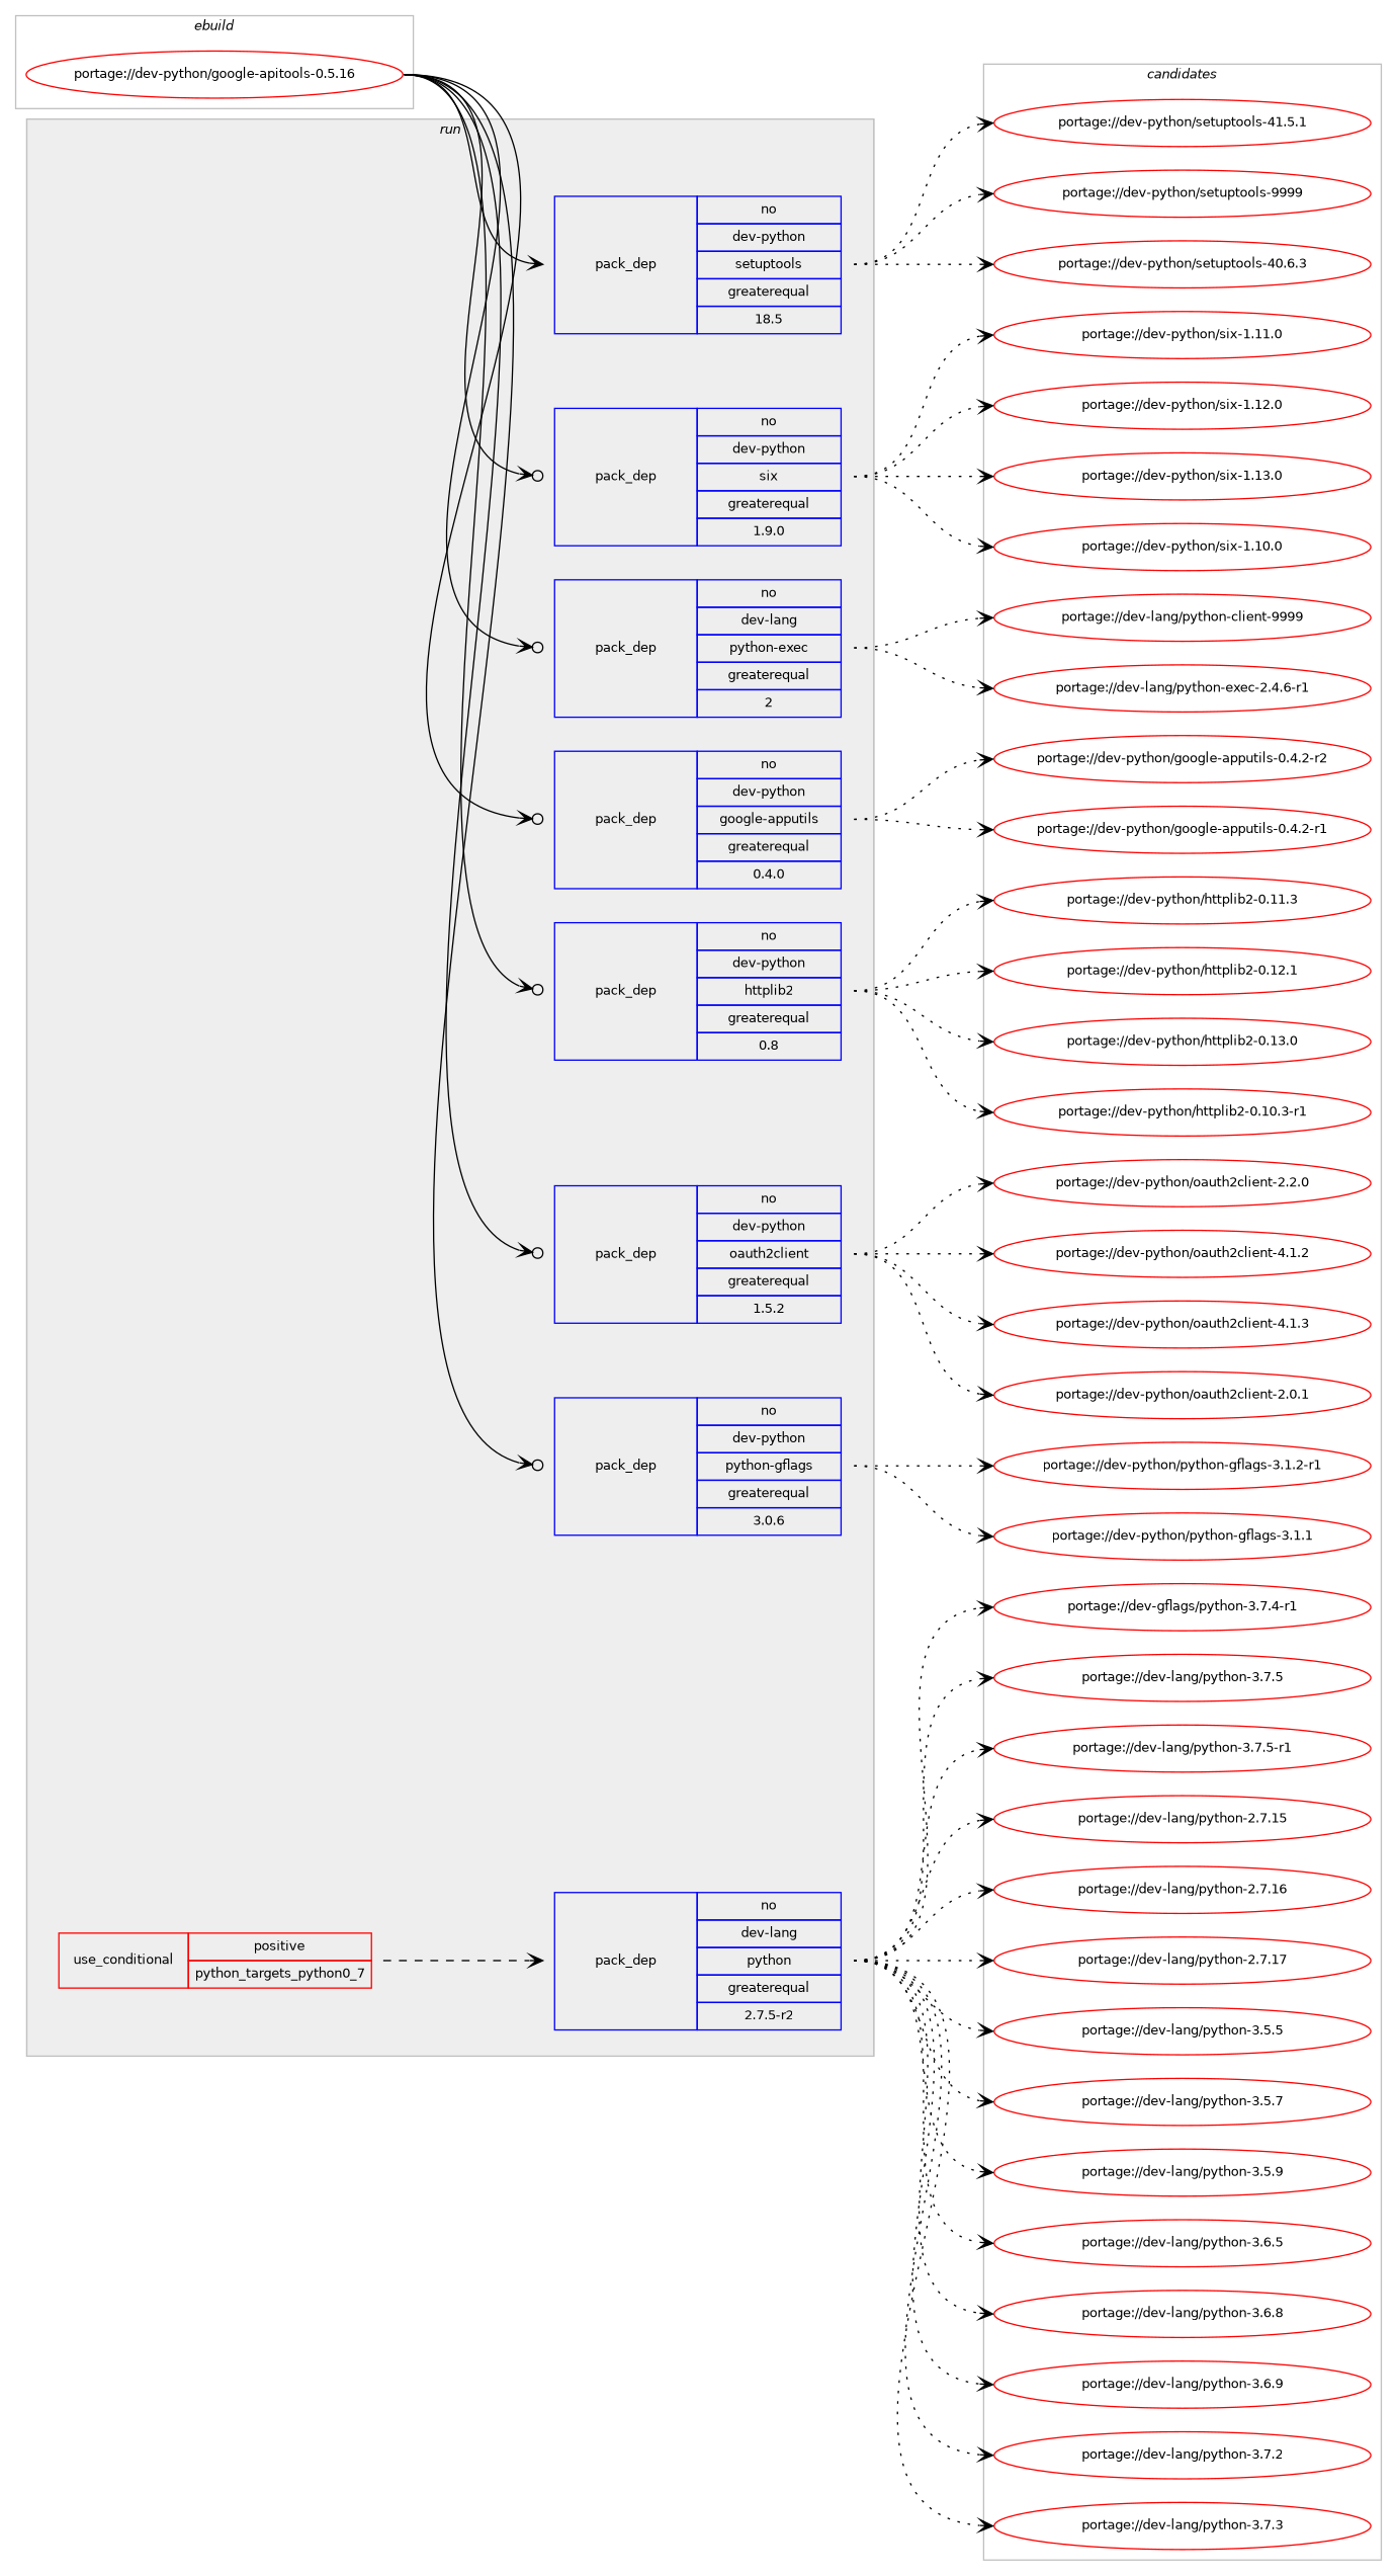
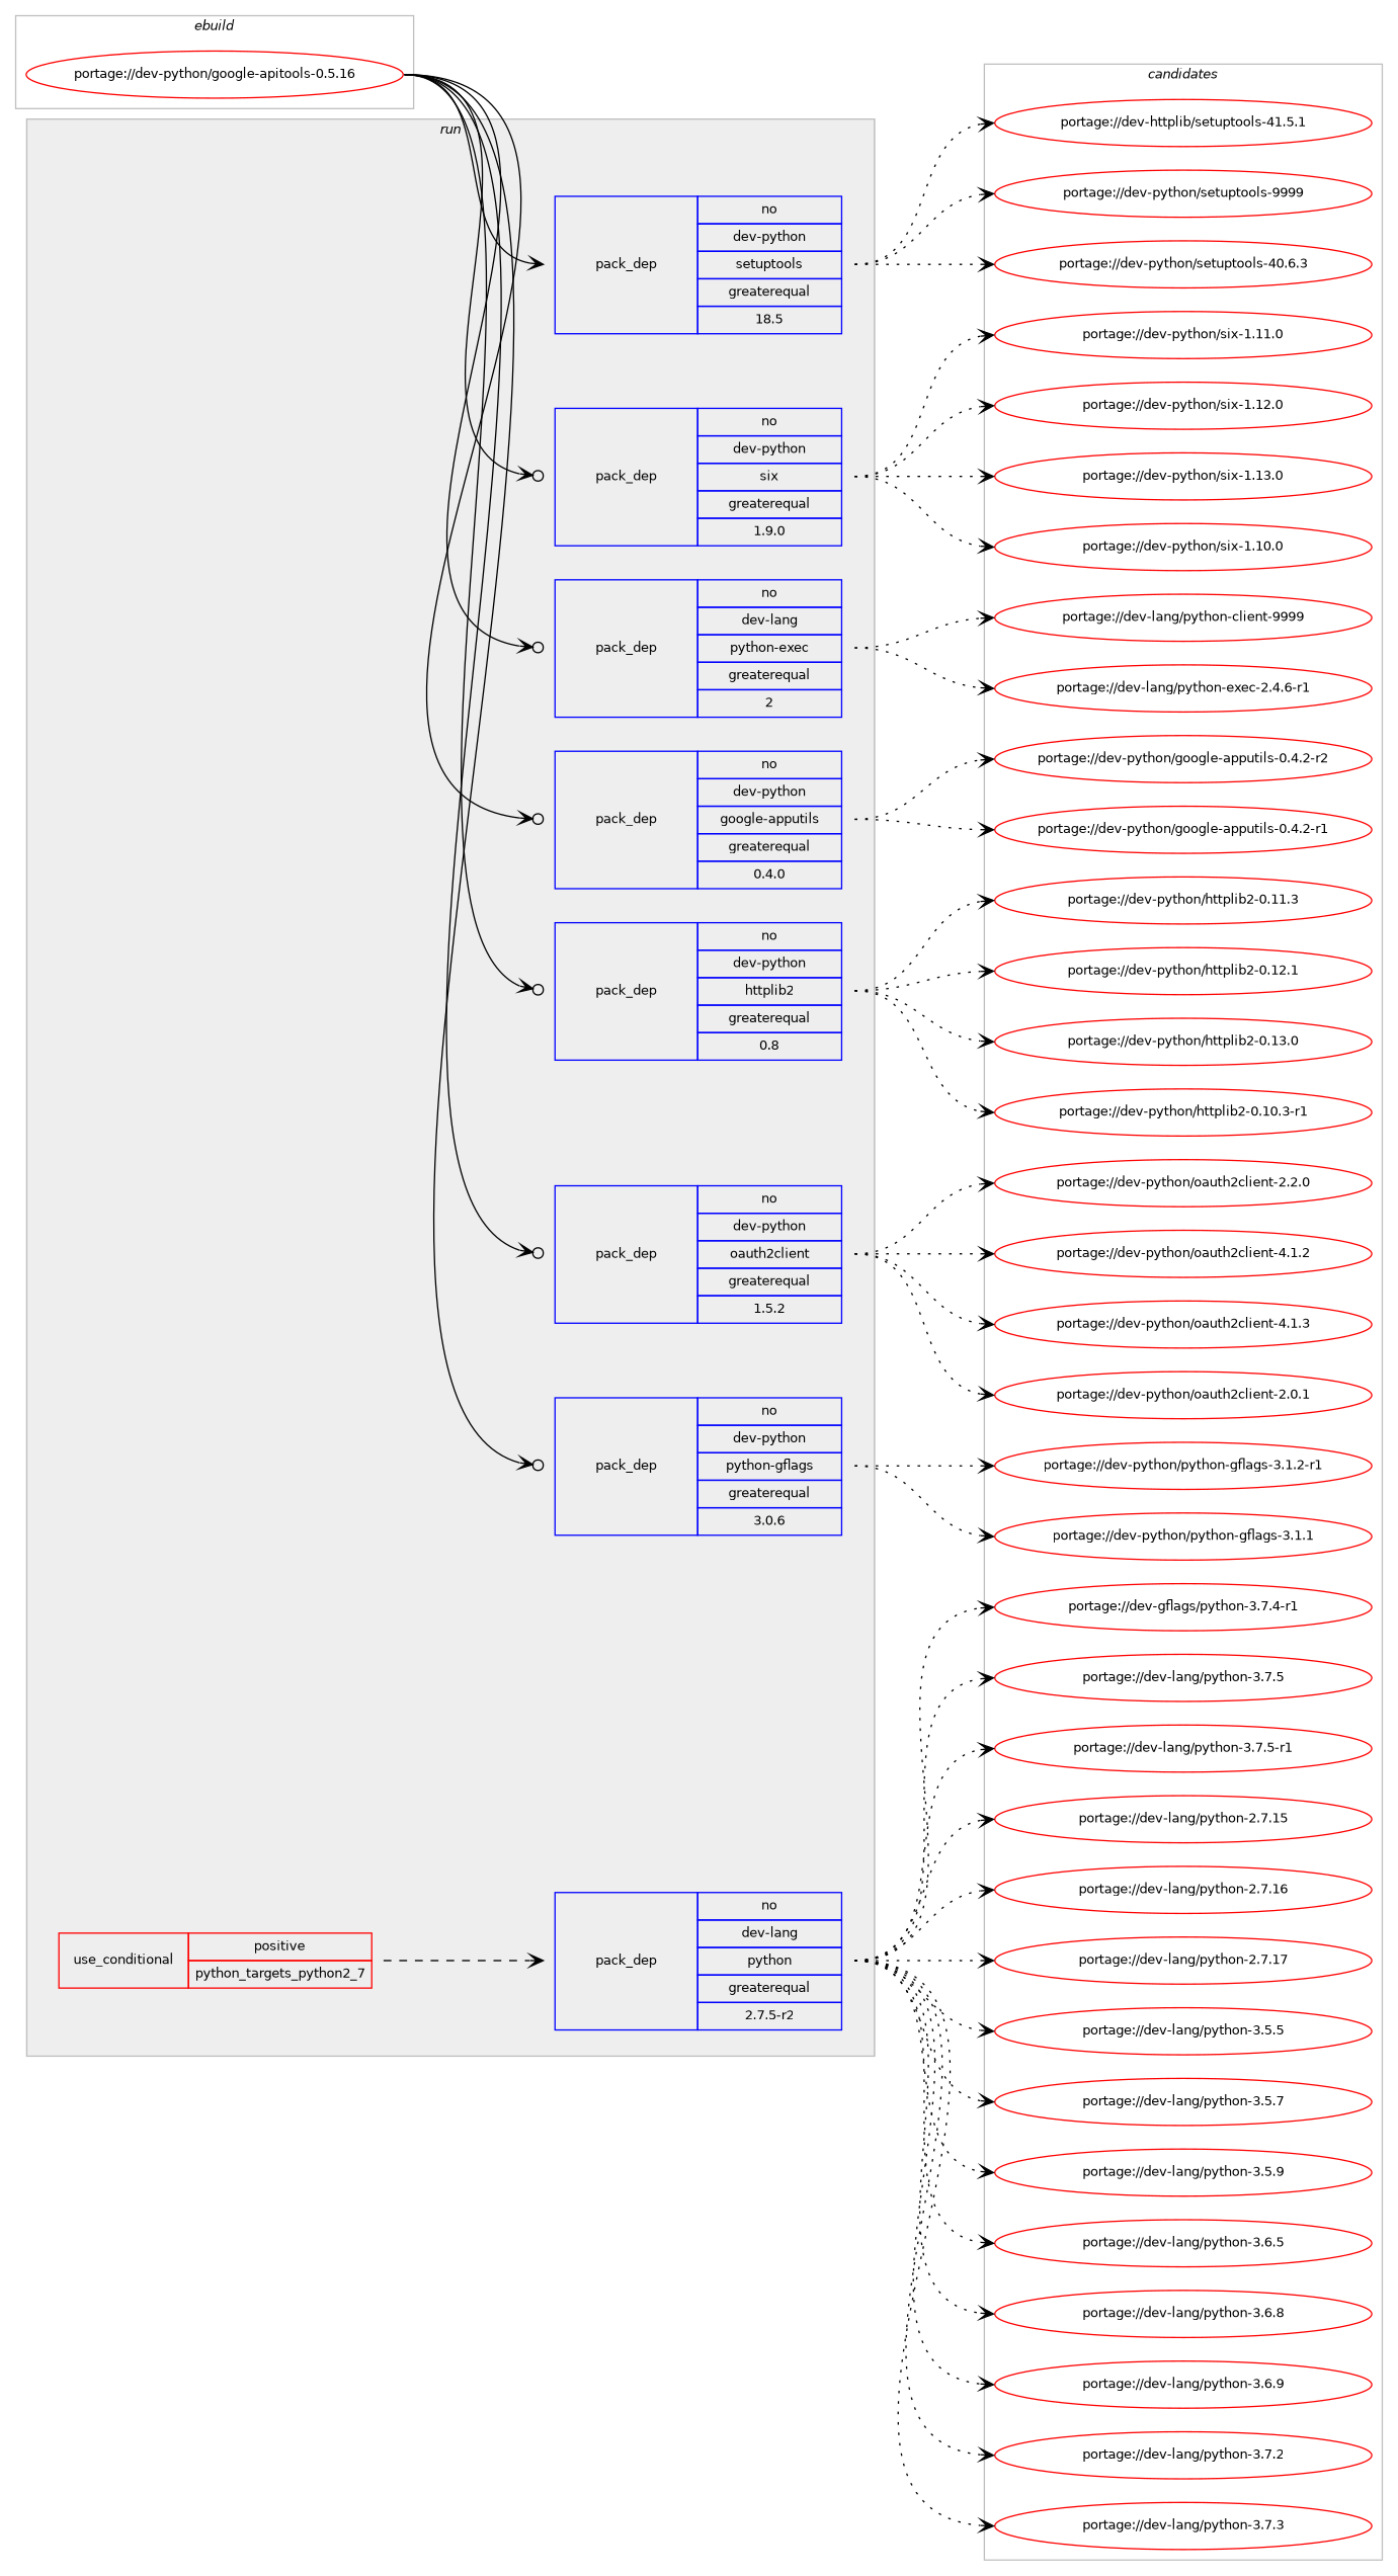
  digraph {
    compound=true
    concentrate=true
    fontname=Helvetica
    fontsize=10
    newrank=true
    rankdir=LR
    ranksep=1.5
    node [color=red fontname=Helvetica fontsize=10]
    edge [arrowhead=vee headport=w style=dotted tailport=e weight=100]
    n1 [label="portage://dev-python/google-apitools-0.5.16" width=4]
    n2 [color=blue label=<<TABLE BORDER="0" CELLBORDER="1" CELLSPACING="0" CELLPADDING="4" WIDTH="220"><TR><TD ROWSPAN="6" CELLPADDING="30">pack_dep</TD></TR><TR><TD WIDTH="110">no</TD></TR><TR><TD>dev-python</TD></TR><TR><TD>setuptools</TD></TR><TR><TD>greaterequal</TD></TR><TR><TD>18.5</TD></TR></TABLE>> shape=none]
    n3 [color=blue label=<<TABLE BORDER="0" CELLBORDER="1" CELLSPACING="0" CELLPADDING="4" WIDTH="220"><TR><TD ROWSPAN="6" CELLPADDING="30">pack_dep</TD></TR><TR><TD WIDTH="110">no</TD></TR><TR><TD>dev-lang</TD></TR><TR><TD>python</TD></TR><TR><TD>greaterequal</TD></TR><TR><TD>2.7.5-r2</TD></TR></TABLE>> shape=none]
-   n4 [label=<<TABLE BORDER="0" CELLBORDER="1" CELLSPACING="0" CELLPADDING="4"><TR><TD ROWSPAN="3" CELLPADDING="10">use_conditional</TD></TR><TR><TD>positive</TD></TR><TR><TD>python_targets_python0_7</TD></TR></TABLE>> shape=none]
+   n4 [label=<<TABLE BORDER="0" CELLBORDER="1" CELLSPACING="0" CELLPADDING="4"><TR><TD ROWSPAN="3" CELLPADDING="10">use_conditional</TD></TR><TR><TD>positive</TD></TR><TR><TD>python_targets_python2_7</TD></TR></TABLE>> shape=none]
    n5 [color=blue label=<<TABLE BORDER="0" CELLBORDER="1" CELLSPACING="0" CELLPADDING="4" WIDTH="220"><TR><TD ROWSPAN="6" CELLPADDING="30">pack_dep</TD></TR><TR><TD WIDTH="110">no</TD></TR><TR><TD>dev-lang</TD></TR><TR><TD>python-exec</TD></TR><TR><TD>greaterequal</TD></TR><TR><TD>2</TD></TR></TABLE>> shape=none]
    n6 [color=blue label=<<TABLE BORDER="0" CELLBORDER="1" CELLSPACING="0" CELLPADDING="4" WIDTH="220"><TR><TD ROWSPAN="6" CELLPADDING="30">pack_dep</TD></TR><TR><TD WIDTH="110">no</TD></TR><TR><TD>dev-python</TD></TR><TR><TD>google-apputils</TD></TR><TR><TD>greaterequal</TD></TR><TR><TD>0.4.0</TD></TR></TABLE>> shape=none]
    n7 [color=blue label=<<TABLE BORDER="0" CELLBORDER="1" CELLSPACING="0" CELLPADDING="4" WIDTH="220"><TR><TD ROWSPAN="6" CELLPADDING="30">pack_dep</TD></TR><TR><TD WIDTH="110">no</TD></TR><TR><TD>dev-python</TD></TR><TR><TD>httplib2</TD></TR><TR><TD>greaterequal</TD></TR><TR><TD>0.8</TD></TR></TABLE>> shape=none]
    n8 [color=blue label=<<TABLE BORDER="0" CELLBORDER="1" CELLSPACING="0" CELLPADDING="4" WIDTH="220"><TR><TD ROWSPAN="6" CELLPADDING="30">pack_dep</TD></TR><TR><TD WIDTH="110">no</TD></TR><TR><TD>dev-python</TD></TR><TR><TD>oauth2client</TD></TR><TR><TD>greaterequal</TD></TR><TR><TD>1.5.2</TD></TR></TABLE>> shape=none]
    n9 [color=blue label=<<TABLE BORDER="0" CELLBORDER="1" CELLSPACING="0" CELLPADDING="4" WIDTH="220"><TR><TD ROWSPAN="6" CELLPADDING="30">pack_dep</TD></TR><TR><TD WIDTH="110">no</TD></TR><TR><TD>dev-python</TD></TR><TR><TD>python-gflags</TD></TR><TR><TD>greaterequal</TD></TR><TR><TD>3.0.6</TD></TR></TABLE>> shape=none]
    n10 [color=blue label=<<TABLE BORDER="0" CELLBORDER="1" CELLSPACING="0" CELLPADDING="4" WIDTH="220"><TR><TD ROWSPAN="6" CELLPADDING="30">pack_dep</TD></TR><TR><TD WIDTH="110">no</TD></TR><TR><TD>dev-python</TD></TR><TR><TD>six</TD></TR><TR><TD>greaterequal</TD></TR><TR><TD>1.9.0</TD></TR></TABLE>> shape=none]
    n11 [label="portage://dev-python/setuptools-40.6.3" width=4]
-   n12 [label="portage://dev-python/setuptools-41.5.1" width=4]
+   n12 [label="portage://dev-httplib/setuptools-41.5.1" width=4]
    n13 [label="portage://dev-python/setuptools-9999" width=4]
    n14 [label="portage://dev-lang/python-2.7.15" width=4]
    n15 [label="portage://dev-lang/python-2.7.16" width=4]
    n16 [label="portage://dev-lang/python-2.7.17" width=4]
    n17 [label="portage://dev-lang/python-3.5.5" width=4]
    n18 [label="portage://dev-lang/python-3.5.7" width=4]
    n19 [label="portage://dev-lang/python-3.5.9" width=4]
    n20 [label="portage://dev-lang/python-3.6.5" width=4]
    n21 [label="portage://dev-lang/python-3.6.8" width=4]
    n22 [label="portage://dev-lang/python-3.6.9" width=4]
    n23 [label="portage://dev-lang/python-3.7.2" width=4]
    n24 [label="portage://dev-lang/python-3.7.3" width=4]
    n25 [label="portage://dev-gflags/python-3.7.4-r1" width=4]
    n26 [label="portage://dev-lang/python-3.7.5" width=4]
    n27 [label="portage://dev-lang/python-3.7.5-r1" width=4]
    n28 [label="portage://dev-lang/python-exec-2.4.6-r1" width=4]
    n29 [label="portage://dev-lang/python-client-9999" width=4]
    n30 [label="portage://dev-python/google-apputils-0.4.2-r1" width=4]
    n31 [label="portage://dev-python/google-apputils-0.4.2-r2" width=4]
    n32 [label="portage://dev-python/httplib2-0.10.3-r1" width=4]
    n33 [label="portage://dev-python/httplib2-0.11.3" width=4]
    n34 [label="portage://dev-python/httplib2-0.12.1" width=4]
    n35 [label="portage://dev-python/httplib2-0.13.0" width=4]
    n36 [label="portage://dev-python/oauth2client-2.0.1" width=4]
    n37 [label="portage://dev-python/oauth2client-2.2.0" width=4]
    n38 [label="portage://dev-python/oauth2client-4.1.2" width=4]
    n39 [label="portage://dev-python/oauth2client-4.1.3" width=4]
    n40 [label="portage://dev-python/python-gflags-3.1.1" width=4]
    n41 [label="portage://dev-python/python-gflags-3.1.2-r1" width=4]
    n42 [label="portage://dev-python/six-1.10.0" width=4]
    n43 [label="portage://dev-python/six-1.11.0" width=4]
    n44 [label="portage://dev-python/six-1.12.0" width=4]
    n45 [label="portage://dev-python/six-1.13.0" width=4]
    subgraph cluster_1 {
      color=gray
      label=<<i>ebuild</i>>
      rank=same
      n1
    }
    subgraph cluster_2 {
      color=gray
      label=<<i>dependencies</i>>
      subgraph cluster_3 {
        color=gray
        fillcolor="#eeeeee"
        label=<<i>compile</i>>
        style=filled
        subgraph sub_4 {
          color=gray
          fillcolor="#eeeeee"
          label=<<i>compile</i>>
          style=filled
          n2
        }
      }
      subgraph cluster_5 {
        color=gray
        fillcolor="#eeeeee"
        label=<<i>compile and run</i>>
        style=filled
        subgraph sub_6 {
          color=gray
          fillcolor="#eeeeee"
          label=<<i>compile and run</i>>
          style=filled
          n4
          subgraph sub_7 {
            color=gray
            fillcolor="#eeeeee"
            label=<<i>compile and run</i>>
            style=filled
            n3
          }
        }
        subgraph sub_8 {
          color=gray
          fillcolor="#eeeeee"
          label=<<i>compile and run</i>>
          style=filled
          n5
        }
        subgraph sub_9 {
          color=gray
          fillcolor="#eeeeee"
          label=<<i>compile and run</i>>
          style=filled
          n6
        }
        subgraph sub_10 {
          color=gray
          fillcolor="#eeeeee"
          label=<<i>compile and run</i>>
          style=filled
          n7
        }
        subgraph sub_11 {
          color=gray
          fillcolor="#eeeeee"
          label=<<i>compile and run</i>>
          style=filled
          n8
        }
        subgraph sub_12 {
          color=gray
          fillcolor="#eeeeee"
          label=<<i>compile and run</i>>
          style=filled
          n9
        }
        subgraph sub_13 {
          color=gray
          fillcolor="#eeeeee"
          label=<<i>compile and run</i>>
          style=filled
          n10
        }
      }
      subgraph cluster_14 {
        color=gray
        fillcolor="#eeeeee"
        label=<<i>run</i>>
        style=filled
      }
    }
    subgraph cluster_15 {
      color=gray
      label=<<i>candidates</i>>
      rank=same
      subgraph sub_16 {
        color=black
        label=<<i>candidates</i>>
        nodesep=1
        rank=same
        n11
        n12
        n13
      }
      subgraph sub_17 {
        color=black
        label=<<i>candidates</i>>
        nodesep=1
        rank=same
        n14
        n15
        n16
        n17
        n18
        n19
        n20
        n21
        n22
        n23
        n24
        n25
        n26
        n27
      }
      subgraph sub_18 {
        color=black
        label=<<i>candidates</i>>
        nodesep=1
        rank=same
        n28
        n29
      }
      subgraph sub_19 {
        color=black
        label=<<i>candidates</i>>
        nodesep=1
        rank=same
        n30
        n31
      }
      subgraph sub_20 {
        color=black
        label=<<i>candidates</i>>
        nodesep=1
        rank=same
        n32
        n33
        n34
        n35
      }
      subgraph sub_21 {
        color=black
        label=<<i>candidates</i>>
        nodesep=1
        rank=same
        n36
        n37
        n38
        n39
      }
      subgraph sub_22 {
        color=black
        label=<<i>candidates</i>>
        nodesep=1
        rank=same
        n40
        n41
      }
      subgraph sub_23 {
        color=black
        label=<<i>candidates</i>>
        nodesep=1
        rank=same
        n42
        n43
        n44
        n45
      }
    }
    n1 -> n2 [style=solid weight=20]
    n1 -> n5 [arrowhead=odotvee style=solid weight=20]
    n1 -> n6 [arrowhead=odotvee style=solid weight=20]
    n1 -> n7 [arrowhead=odotvee style=solid weight=20]
    n1 -> n8 [arrowhead=odotvee style=solid weight=20]
    n1 -> n9 [arrowhead=odotvee style=solid weight=20]
    n1 -> n10 [arrowhead=odotvee style=solid weight=20]
    n2 -> n11
    n2 -> n12
    n2 -> n13
    n3 -> n14
    n3 -> n15
    n3 -> n16
    n3 -> n17
    n3 -> n18
    n3 -> n19
    n3 -> n20
    n3 -> n21
    n3 -> n22
    n3 -> n23
    n3 -> n24
    n3 -> n25
    n3 -> n26
    n3 -> n27
    n4 -> n3 [style=dashed weight=20]
    n5 -> n28
    n5 -> n29
    n6 -> n30
    n6 -> n31
    n7 -> n32
    n7 -> n33
    n7 -> n34
    n7 -> n35
    n8 -> n36
    n8 -> n37
    n8 -> n38
    n8 -> n39
    n9 -> n40
    n9 -> n41
    n10 -> n42
    n10 -> n43
    n10 -> n44
    n10 -> n45
  }
